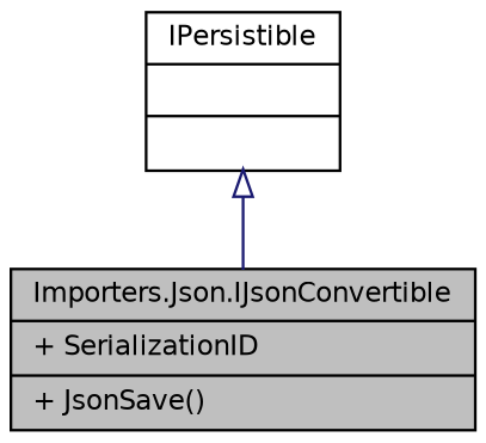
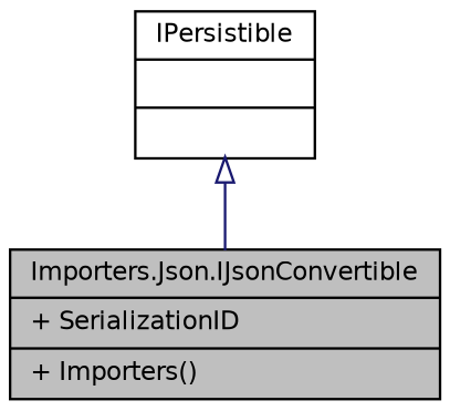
  digraph {
    node [color=black fontname=Helvetica fontsize=10 shape=record style=filled]
-   n1 [fillcolor=grey75 fontcolor=black height=0.2 label="{Importers.Json.IJsonConvertible\n|+ SerializationID\l|+ JsonSave()\l}" width=0.4]
+   n1 [fillcolor=grey75 fontcolor=black height=0.2 label="{Importers.Json.IJsonConvertible\n|+ SerializationID\l|+ Importers()\l}" width=0.4]
    n2 [fillcolor=white height=0.2 label="{IPersistible\n||}" width=0.4]
    n2 -> n1 [arrowtail=onormal color=midnightblue dir=back fontname=Helvetica fontsize=10 labelfontname=Helvetica labelfontsize=10 style=solid]
  }
